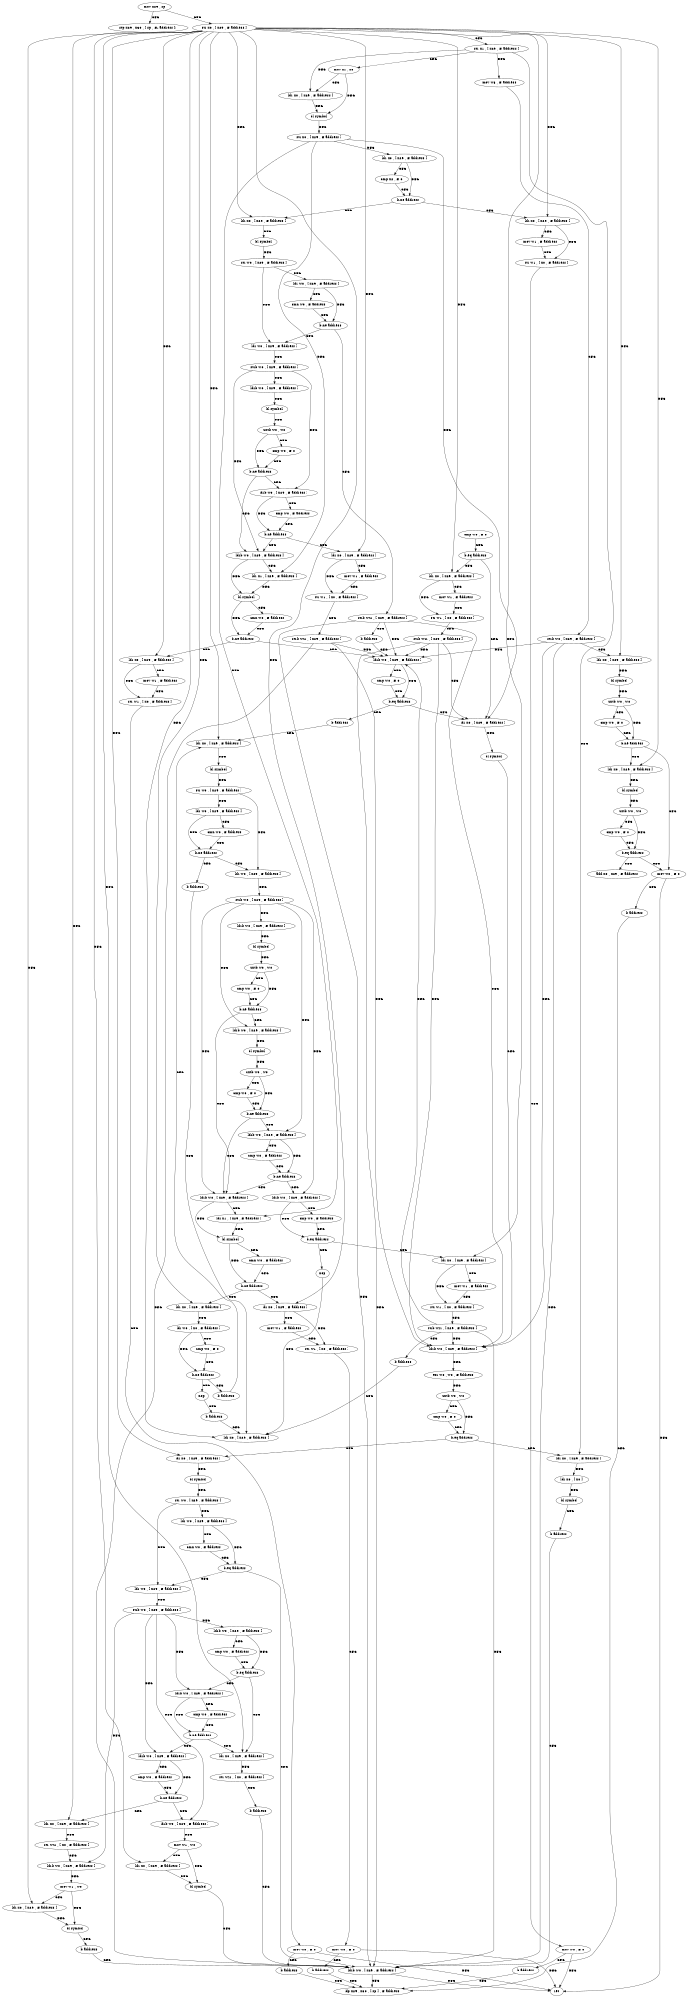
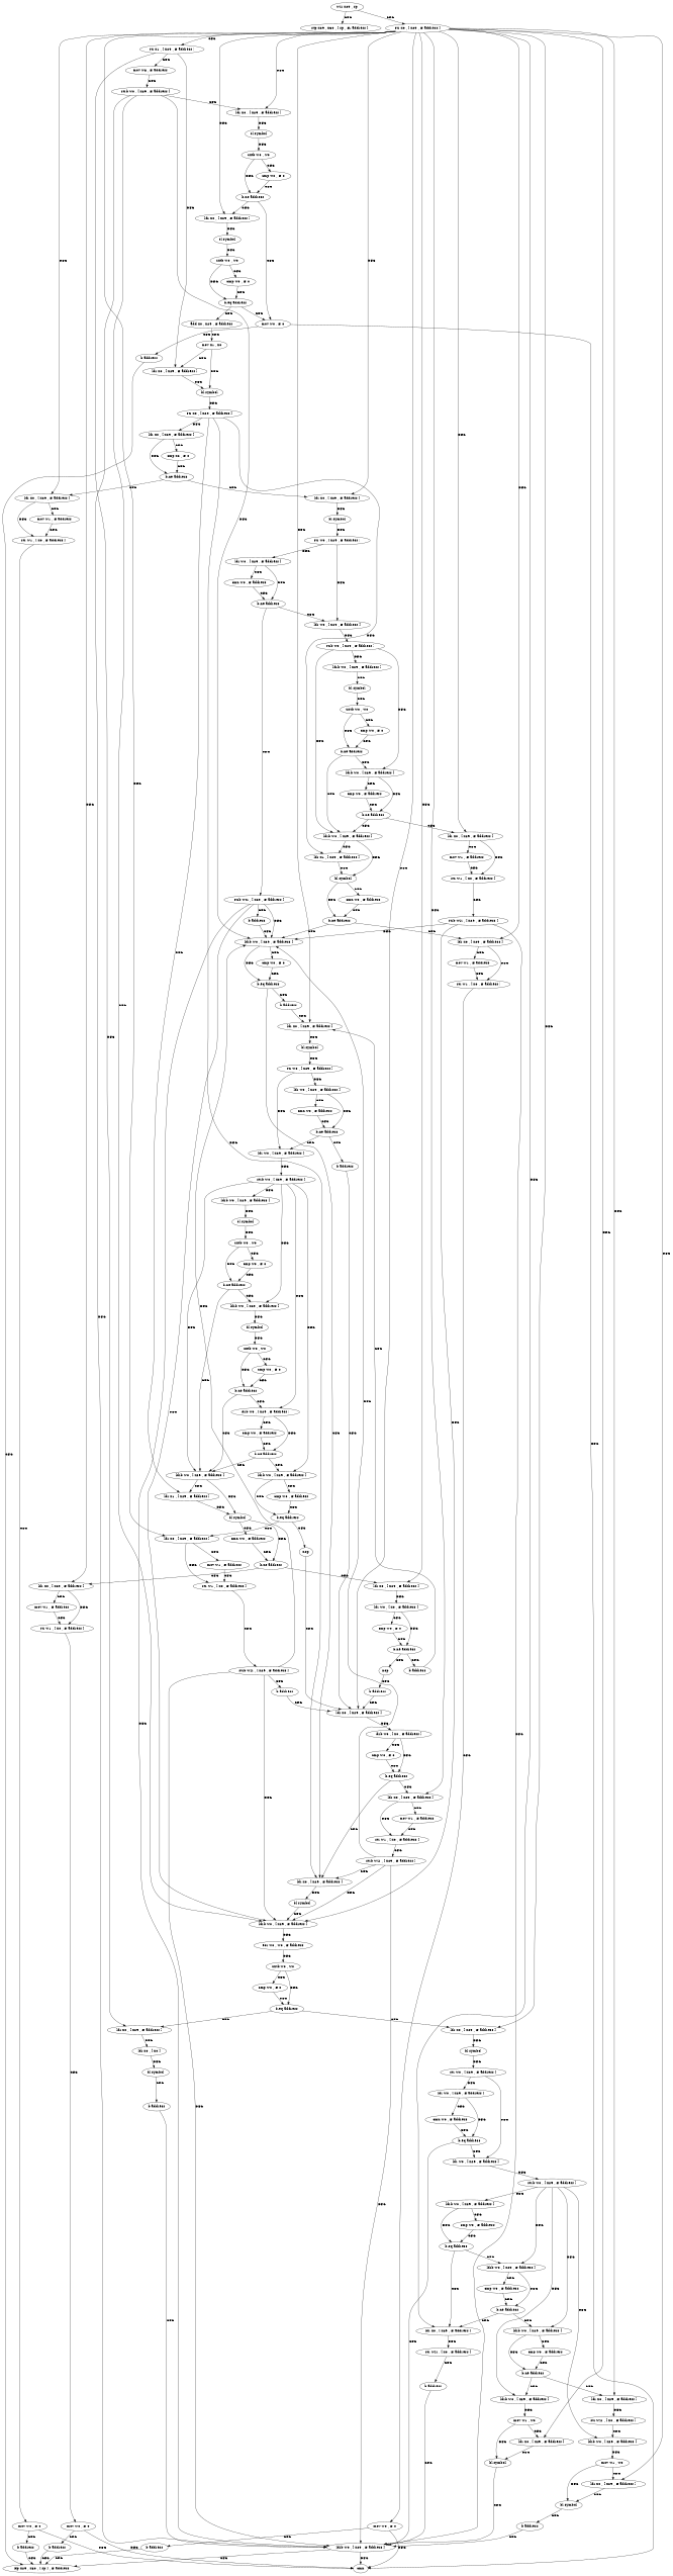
  digraph {
    n1 [label="stp x29 , x30 , [ sp , #- address ]!"]
-   n2 [label="mov x29 , sp"]
+   n2 [label="wzr x29 , sp"]
    n3 [label="str x0 , [ x29 , # address ]"]
    n4 [label="str x1 , [ x29 , # address ]"]
    n5 [label="ldr x0 , [ x29 , # address ]"]
    n6 [label="ldr x0 , [ x29 , # address ]"]
    n7 [label="ldr x0 , [ x29 , # address ]"]
    n8 [label="ldr x0 , [ x29 , # address ]"]
    n9 [label="ldr x0 , [ x29 , # address ]"]
    n10 [label="ldr x0 , [ x29 , # address ]"]
    n11 [label="ldr x0 , [ x29 , # address ]"]
    n12 [label="ldr x0 , [ x29 , # address ]"]
    n13 [label="ldr x0 , [ x29 , # address ]"]
    n14 [label="ldr x0 , [ x29 , # address ]"]
    n15 [label="ldr x0 , [ x29 , # address ]"]
    n16 [label="ldr x0 , [ x29 , # address ]"]
    n17 [label="ldr x0 , [ x29 , # address ]"]
    n18 [label="ldr x0 , [ x29 , # address ]"]
    n19 [label="ldr x0 , [ x29 , # address ]"]
    n20 [label="ldr x0 , [ x29 , # address ]"]
    n21 [label="ldr x0 , [ x29 , # address ]"]
    n22 [label="mov w8 , # address"]
    n23 [label="ldr x0 , [ x29 , # address ]"]
    n24 [label="ldr x0 , [ x29 , # address ]"]
    n25 [label="bl symbol"]
    n26 [label="bl symbol"]
    n27 [label="bl symbol"]
    n28 [label="mov w1 , # address"]
    n29 [label="str w1 , [ x0 , # address ]"]
    n30 [label="mov w1 , # address"]
    n31 [label="str w1 , [ x0 , # address ]"]
    n32 [label="mov w1 , # address"]
    n33 [label="str w1 , [ x0 , # address ]"]
    n34 [label="bl symbol"]
    n35 [label="bl symbol"]
    n36 [label="str wzr , [ x0 , # address ]"]
+   n37 [label="ldrb w0 , [ x0 , # address ]"]
    n38 [label="ldr w0 , [ x0 , # address ]"]
    n39 [label="mov w1 , # address"]
    n40 [label="str w1 , [ x0 , # address ]"]
    n41 [label="mov w1 , # address"]
    n42 [label="str w1 , [ x0 , # address ]"]
    n43 [label="str wzr , [ x0 , # address ]"]
    n44 [label="bl symbol"]
    n45 [label="bl symbol"]
    n46 [label="mov w1 , # address"]
    n47 [label="str w1 , [ x0 , # address ]"]
    n48 [label="strb w0 , [ x29 , # address ]"]
    n49 [label="bl symbol"]
    n50 [label="ldr x0 , [ x0 ]"]
    n51 [label="ldrb w0 , [ x29 , # address ]"]
    n52 [label="ldrb w0 , [ x29 , # address ]"]
    n53 [label="ldrb w0 , [ x29 , # address ]"]
    n54 [label="cmp w0 , # 0"]
    n55 [label="b.eq address"]
    n56 [label="eor w0 , w0 , # address"]
-   n57 [label=ret]
+   n57 [label=cmn]
    n58 [label="ldp x29 , x30 , [ sp ] , # address"]
    n59 [label="uxtb w0 , w0"]
    n60 [label="cmp w0 , # 0"]
    n61 [label="b.ne address"]
    n62 [label="mov w0 , # 0"]
    n63 [label="b address"]
    n64 [label="uxtb w0 , w0"]
    n65 [label="cmp w0 , # 0"]
    n66 [label="b.eq address"]
    n67 [label="add x0 , x29 , # address"]
    n68 [label="mov x1 , x0"]
    n69 [label="str x0 , [ x29 , # address ]"]
    n70 [label="ldr x0 , [ x29 , # address ]"]
    n71 [label="ldr x1 , [ x29 , # address ]"]
    n72 [label="ldr x0 , [ x29 , # address ]"]
    n73 [label="ldr x1 , [ x29 , # address ]"]
    n74 [label="cmp x2 , # 0"]
    n75 [label="b.ne address"]
    n76 [label="bl symbol"]
    n77 [label="bl symbol"]
    n78 [label="bl symbol"]
    n79 [label="str w0 , [ x29 , # address ]"]
    n80 [label="mov w0 , # 0"]
    n81 [label="ldr w0 , [ x29 , # address ]"]
    n82 [label="ldr w0 , [ x29 , # address ]"]
    n83 [label="cmn w0 , # address"]
    n84 [label="b.ne address"]
    n85 [label="strb w0 , [ x29 , # address ]"]
    n86 [label="strb wzr , [ x29 , # address ]"]
    n87 [label="b address"]
    n88 [label="ldrb w0 , [ x29 , # address ]"]
    n89 [label="ldrb w0 , [ x29 , # address ]"]
    n90 [label="ldrb w0 , [ x29 , # address ]"]
    n91 [label="b address"]
    n92 [label="bl symbol"]
    n93 [label="cmp w0 , # address"]
    n94 [label="b.ne address"]
    n95 [label="uxtb w0 , w0"]
    n96 [label="cmp w0 , # 0"]
    n97 [label="b.ne address"]
    n98 [label="cmn w0 , # address"]
    n99 [label="b.ne address"]
    n100 [label="b address"]
    n101 [label="mov w0 , # 0"]
    n102 [label="strb wzr , [ x29 , # address ]"]
    n103 [label="b address"]
    n104 [label="uxtb w0 , w0"]
    n105 [label="cmp w0 , # 0"]
    n106 [label="b.eq address"]
    n107 [label="str w0 , [ x29 , # address ]"]
    n108 [label="bl symbol"]
    n109 [label="str w0 , [ x29 , # address ]"]
    n110 [label="ldr w0 , [ x29 , # address ]"]
    n111 [label="ldr w0 , [ x29 , # address ]"]
    n112 [label="cmn w0 , # address"]
    n113 [label="b.eq address"]
    n114 [label="strb w0 , [ x29 , # address ]"]
    n115 [label="ldrb w0 , [ x29 , # address ]"]
    n116 [label="ldrb w0 , [ x29 , # address ]"]
    n117 [label="ldrb w0 , [ x29 , # address ]"]
    n118 [label="ldrb w0 , [ x29 , # address ]"]
    n119 [label="ldrb w0 , [ x29 , # address ]"]
    n120 [label="b address"]
    n121 [label="ldr w0 , [ x29 , # address ]"]
    n122 [label="ldr w0 , [ x29 , # address ]"]
    n123 [label="cmn w0 , # address"]
    n124 [label="b.ne address"]
    n125 [label="strb w0 , [ x29 , # address ]"]
    n126 [label="b address"]
    n127 [label="ldrb w0 , [ x29 , # address ]"]
    n128 [label="ldrb w0 , [ x29 , # address ]"]
    n129 [label="ldrb w0 , [ x29 , # address ]"]
    n130 [label="ldrb w0 , [ x29 , # address ]"]
    n131 [label="ldrb w0 , [ x29 , # address ]"]
    n132 [label="cmp w0 , # address"]
    n133 [label="b.eq address"]
    n134 [label="cmp w0 , # address"]
    n135 [label="b.ne address"]
    n136 [label="cmp w0 , # address"]
    n137 [label="b.ne address"]
    n138 [label="mov w1 , w0"]
    n139 [label="mov w1 , w0"]
    n140 [label="b address"]
    n141 [label="bl symbol"]
    n142 [label="bl symbol"]
    n143 [label="cmp w0 , # address"]
    n144 [label="b.ne address"]
    n145 [label="cmp w0 , # address"]
    n146 [label="b.eq address"]
    n147 [label="uxtb w0 , w0"]
    n148 [label="cmp w0 , # 0"]
    n149 [label="b.ne address"]
    n150 [label="cmn w0 , # address"]
    n151 [label="b.ne address"]
    n152 [label="uxtb w0 , w0"]
    n153 [label="cmp w0 , # 0"]
    n154 [label="b.eq address"]
    n155 [label="cmp w0 , # 0"]
    n156 [label="b.ne address"]
    n157 [label="mov w0 , # 0"]
    n158 [label="cmp w0 , # 0"]
    n159 [label="b.ne address"]
    n160 [label="strb wzr , [ x29 , # address ]"]
    n161 [label=nop]
    n162 [label="b address"]
    n163 [label="b address"]
    n164 [label="b address"]
    n165 [label=nop]
    n166 [label="b address"]
    n167 [label="strb wzr , [ x29 , # address ]"]
    n168 [label="b address"]
    n2 -> n1 [label=CFG]
    n2 -> n3 [label=CFG]
    n3 -> n4 [label=CFG]
    n3 -> n5 [label=DFG]
    n3 -> n6 [label=DFG]
    n3 -> n7 [label=DFG]
    n3 -> n8 [label=DFG]
    n3 -> n9 [label=DFG]
    n3 -> n10 [label=DFG]
    n3 -> n11 [label=DFG]
    n3 -> n12 [label=DFG]
    n3 -> n13 [label=DFG]
    n3 -> n14 [label=DFG]
    n3 -> n15 [label=DFG]
    n3 -> n16 [label=DFG]
    n3 -> n17 [label=DFG]
    n3 -> n18 [label=DFG]
    n3 -> n19 [label=DFG]
    n3 -> n20 [label=DFG]
    n3 -> n21 [label=DFG]
-   n4 -> n22 [label=DFG]
+   n4 -> n22 [label=CFG]
    n4 -> n23 [label=DFG]
    n4 -> n24 [label=DFG]
    n5 -> n25 [label=DFG]
    n6 -> n26 [label=DFG]
    n7 -> n27 [label=DFG]
    n8 -> n28 [label=CFG]
    n8 -> n29 [label=DFG]
    n9 -> n30 [label=CFG]
    n9 -> n31 [label=DFG]
    n10 -> n32 [label=CFG]
    n10 -> n33 [label=DFG]
    n11 -> n34 [label=DFG]
    n12 -> n35 [label=DFG]
    n13 -> n36 [label=DFG]
+   n14 -> n37 [label=DFG]
    n15 -> n38 [label=DFG]
    n16 -> n39 [label=CFG]
    n16 -> n40 [label=DFG]
    n17 -> n41 [label=CFG]
    n17 -> n42 [label=DFG]
    n18 -> n43 [label=DFG]
    n19 -> n44 [label=DFG]
    n20 -> n45 [label=DFG]
    n21 -> n46 [label=CFG]
    n21 -> n47 [label=DFG]
    n22 -> n48 [label=CFG]
    n23 -> n49 [label=DFG]
    n24 -> n50 [label=DFG]
    n25 -> n59 [label=DFG]
    n26 -> n64 [label=DFG]
    n27 -> n79 [label=DFG]
    n28 -> n29 [label=CFG]
    n29 -> n80 [label=CFG]
    n30 -> n31 [label=CFG]
    n31 -> n101 [label=CFG]
    n32 -> n33 [label=CFG]
    n33 -> n102 [label=CFG]
    n34 -> n107 [label=DFG]
    n35 -> n109 [label=DFG]
    n36 -> n140 [label=CFG]
+   n37 -> n153 [label=CFG]
+   n37 -> n154 [label=DFG]
    n38 -> n155 [label=CFG]
    n38 -> n156 [label=DFG]
    n39 -> n40 [label=CFG]
    n40 -> n157 [label=CFG]
    n41 -> n42 [label=CFG]
    n42 -> n160 [label=CFG]
    n43 -> n119 [label=CFG]
    n44 -> n53 [label=CFG]
    n45 -> n166 [label=CFG]
    n46 -> n47 [label=CFG]
    n47 -> n167 [label=CFG]
    n48 -> n5 [label=CFG]
    n48 -> n51 [label=DFG]
    n48 -> n52 [label=DFG]
    n48 -> n53 [label=DFG]
    n49 -> n69 [label=DFG]
    n50 -> n108 [label=DFG]
    n51 -> n54 [label=CFG]
    n51 -> n55 [label=DFG]
    n52 -> n56 [label=DFG]
    n53 -> n57 [label=DFG]
    n53 -> n58 [label=CFG]
    n54 -> n55 [label=CFG]
    n55 -> n72 [label=CFG]
    n55 -> n100 [label=CFG]
    n56 -> n104 [label=DFG]
    n59 -> n60 [label=CFG]
    n59 -> n61 [label=DFG]
    n60 -> n61 [label=CFG]
    n61 -> n6 [label=CFG]
    n61 -> n62 [label=CFG]
    n62 -> n57 [label=DFG]
    n62 -> n63 [label=CFG]
    n63 -> n58 [label=CFG]
    n64 -> n65 [label=CFG]
    n64 -> n66 [label=DFG]
    n65 -> n66 [label=CFG]
    n66 -> n62 [label=CFG]
    n66 -> n67 [label=CFG]
-   n4 -> n68 [label=CFG]
+   n67 -> n68 [label=CFG]
    n68 -> n23 [label=CFG]
    n68 -> n49 [label=DFG]
    n69 -> n70 [label=DFG]
    n69 -> n71 [label=DFG]
    n69 -> n72 [label=DFG]
    n69 -> n73 [label=DFG]
    n70 -> n74 [label=CFG]
    n70 -> n75 [label=DFG]
    n71 -> n76 [label=DFG]
    n72 -> n77 [label=DFG]
    n73 -> n78 [label=DFG]
    n74 -> n75 [label=CFG]
    n75 -> n7 [label=CFG]
    n75 -> n8 [label=CFG]
    n76 -> n98 [label=CFG]
    n76 -> n99 [label=DFG]
    n77 -> n52 [label=CFG]
    n78 -> n150 [label=CFG]
    n78 -> n151 [label=DFG]
    n79 -> n81 [label=DFG]
    n79 -> n82 [label=DFG]
    n80 -> n57 [label=DFG]
    n80 -> n91 [label=CFG]
    n81 -> n83 [label=CFG]
    n81 -> n84 [label=DFG]
    n82 -> n85 [label=DFG]
    n83 -> n84 [label=CFG]
    n84 -> n82 [label=CFG]
    n84 -> n86 [label=CFG]
    n85 -> n88 [label=DFG]
    n85 -> n89 [label=DFG]
    n85 -> n90 [label=DFG]
    n86 -> n51 [label=DFG]
    n86 -> n52 [label=DFG]
    n86 -> n53 [label=DFG]
    n86 -> n87 [label=CFG]
    n87 -> n51 [label=CFG]
    n88 -> n92 [label=DFG]
    n89 -> n71 [label=CFG]
    n89 -> n76 [label=DFG]
    n90 -> n93 [label=CFG]
    n90 -> n94 [label=DFG]
    n91 -> n58 [label=CFG]
    n92 -> n95 [label=DFG]
    n93 -> n94 [label=CFG]
    n94 -> n10 [label=CFG]
    n94 -> n89 [label=CFG]
    n95 -> n96 [label=CFG]
    n95 -> n97 [label=DFG]
    n96 -> n97 [label=CFG]
    n97 -> n89 [label=CFG]
    n97 -> n90 [label=CFG]
    n98 -> n99 [label=CFG]
    n99 -> n9 [label=CFG]
    n99 -> n51 [label=CFG]
    n100 -> n12 [label=CFG]
    n101 -> n57 [label=DFG]
    n101 -> n103 [label=CFG]
    n102 -> n51 [label=DFG]
    n102 -> n52 [label=DFG]
    n102 -> n53 [label=DFG]
    n103 -> n58 [label=CFG]
    n104 -> n105 [label=CFG]
    n104 -> n106 [label=DFG]
    n105 -> n106 [label=CFG]
    n106 -> n11 [label=CFG]
    n106 -> n24 [label=CFG]
    n107 -> n110 [label=DFG]
    n107 -> n111 [label=DFG]
    n108 -> n120 [label=CFG]
    n109 -> n121 [label=DFG]
    n109 -> n122 [label=DFG]
    n110 -> n112 [label=CFG]
    n110 -> n113 [label=DFG]
    n111 -> n114 [label=DFG]
    n112 -> n113 [label=CFG]
    n113 -> n53 [label=CFG]
    n113 -> n111 [label=CFG]
    n114 -> n115 [label=DFG]
    n114 -> n116 [label=DFG]
    n114 -> n117 [label=DFG]
    n114 -> n118 [label=DFG]
    n114 -> n119 [label=DFG]
    n115 -> n132 [label=CFG]
    n115 -> n133 [label=DFG]
    n116 -> n134 [label=CFG]
    n116 -> n135 [label=DFG]
    n117 -> n136 [label=CFG]
    n117 -> n137 [label=DFG]
    n118 -> n138 [label=DFG]
    n119 -> n139 [label=DFG]
    n120 -> n53 [label=CFG]
    n121 -> n123 [label=CFG]
    n121 -> n124 [label=DFG]
    n122 -> n125 [label=DFG]
    n123 -> n124 [label=CFG]
    n124 -> n122 [label=CFG]
    n124 -> n126 [label=CFG]
    n125 -> n127 [label=DFG]
    n125 -> n128 [label=DFG]
    n125 -> n129 [label=DFG]
    n125 -> n130 [label=DFG]
    n125 -> n131 [label=DFG]
    n126 -> n14 [label=CFG]
    n127 -> n141 [label=DFG]
    n128 -> n73 [label=CFG]
    n128 -> n78 [label=DFG]
    n129 -> n142 [label=DFG]
    n130 -> n143 [label=CFG]
    n130 -> n144 [label=DFG]
    n131 -> n145 [label=CFG]
    n131 -> n146 [label=DFG]
    n132 -> n133 [label=CFG]
    n133 -> n13 [label=CFG]
    n133 -> n116 [label=CFG]
    n134 -> n135 [label=CFG]
    n135 -> n13 [label=CFG]
    n135 -> n117 [label=CFG]
    n136 -> n137 [label=CFG]
    n137 -> n18 [label=CFG]
    n137 -> n118 [label=CFG]
    n138 -> n19 [label=CFG]
    n138 -> n44 [label=DFG]
    n139 -> n20 [label=CFG]
    n139 -> n45 [label=DFG]
    n140 -> n53 [label=CFG]
    n141 -> n147 [label=DFG]
    n142 -> n152 [label=DFG]
    n143 -> n144 [label=CFG]
    n144 -> n128 [label=CFG]
    n144 -> n131 [label=CFG]
    n145 -> n146 [label=CFG]
    n146 -> n21 [label=CFG]
    n146 -> n165 [label=CFG]
    n147 -> n148 [label=CFG]
    n147 -> n149 [label=DFG]
    n148 -> n149 [label=CFG]
    n149 -> n128 [label=CFG]
    n149 -> n129 [label=CFG]
    n150 -> n151 [label=CFG]
    n151 -> n15 [label=CFG]
    n151 -> n16 [label=CFG]
    n152 -> n158 [label=CFG]
    n152 -> n159 [label=DFG]
    n153 -> n154 [label=CFG]
    n154 -> n17 [label=CFG]
    n154 -> n72 [label=CFG]
    n155 -> n156 [label=CFG]
    n156 -> n161 [label=CFG]
    n156 -> n162 [label=CFG]
    n157 -> n57 [label=DFG]
    n157 -> n164 [label=CFG]
    n158 -> n159 [label=CFG]
    n159 -> n128 [label=CFG]
    n159 -> n130 [label=CFG]
    n160 -> n51 [label=DFG]
    n160 -> n52 [label=DFG]
    n160 -> n53 [label=DFG]
    n160 -> n72 [label=CFG]
    n161 -> n163 [label=CFG]
    n162 -> n12 [label=CFG]
    n163 -> n14 [label=CFG]
    n164 -> n58 [label=CFG]
    n165 -> n14 [label=CFG]
    n166 -> n53 [label=CFG]
    n167 -> n51 [label=DFG]
    n167 -> n52 [label=DFG]
    n167 -> n53 [label=DFG]
    n167 -> n168 [label=CFG]
    n168 -> n14 [label=CFG]
  }
